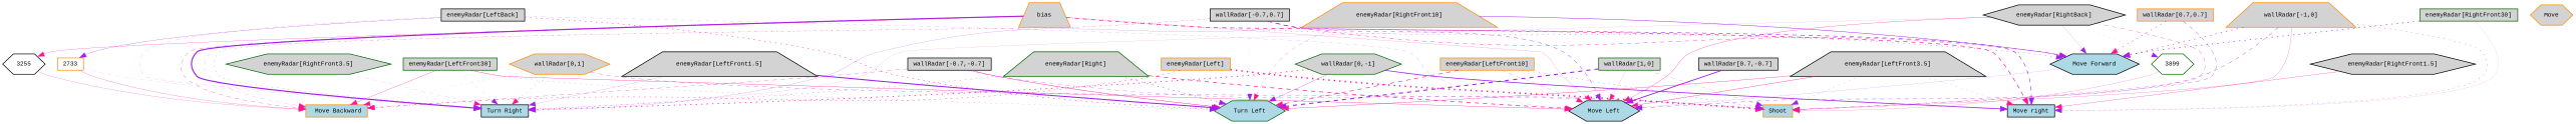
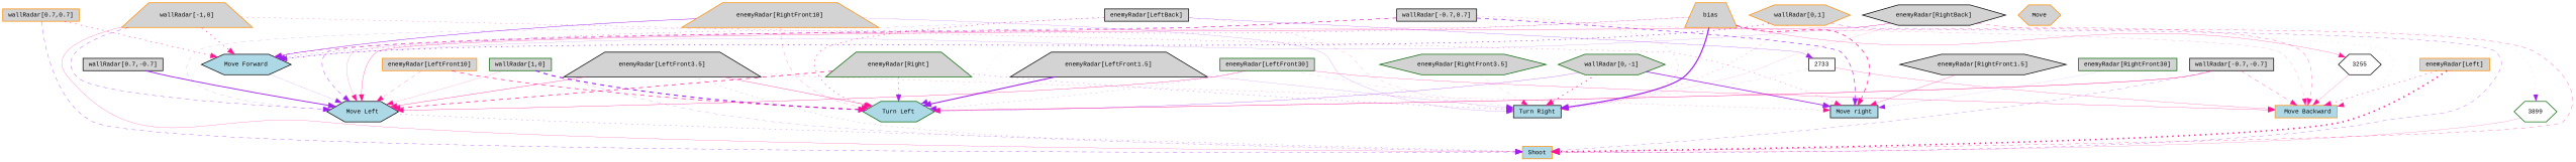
  digraph {
    fontname="Liberation Mono"
    node [color=black fillcolor=lightgray fontname="Liberation Mono" fontsize=9 shape=box style=filled]
    edge [color=deeppink fontname="Liberation Mono" style=solid]
    "wallRadar[1,0]" [color=darkgreen height=0.2 width=0.2]
    Shoot [color=darkorange fillcolor=lightblue height=0.2 width=0.2]
    "Move Left" [fillcolor=lightblue height=0.2 shape=hexagon width=0.2]
    "Turn Left" [color=darkgreen fillcolor=lightblue height=0.2 shape=hexagon width=0.2]
    "wallRadar[0,1]" [color=darkorange height=0.2 shape=hexagon width=0.2]
    "Move Forward" [fillcolor=lightblue height=0.2 shape=hexagon width=0.2]
    " Move Backward" [color=darkorange fillcolor=lightblue height=0.2 width=0.2]
    "Turn Right" [fillcolor=lightblue height=0.2 width=0.2]
    "wallRadar[-1,0]" [color=darkorange height=0.2 shape=trapezium width=0.2]
    "Move right" [fillcolor=lightblue height=0.2 width=0.2]
    "wallRadar[0,-1]" [color=darkgreen height=0.2 shape=hexagon width=0.2]
    "wallRadar[0.7,0.7]" [color=darkorange height=0.2 width=0.2]
    "wallRadar[-0.7,0.7]" [height=0.2 width=0.2]
    "wallRadar[-0.7,-0.7]" [height=0.2 width=0.2]
    "wallRadar[0.7,-0.7]" [height=0.2 width=0.2]
    "enemyRadar[RightBack]" [height=0.2 shape=hexagon width=0.2]
    3899 [color=darkgreen fillcolor=white height=0.2 shape=hexagon width=0.2]
    "enemyRadar[LeftBack]" [height=0.2 width=0.2]
-   2733 [color=darkorange fillcolor=white height=0.2 width=0.2]
+   2733 [fillcolor=white height=0.2 width=0.2]
    "enemyRadar[Right]" [color=darkgreen height=0.2 shape=trapezium width=0.2]
    "enemyRadar[Left]" [color=darkorange height=0.2 width=0.2]
    "enemyRadar[RightFront30]" [color=darkgreen height=0.2 width=0.2]
    "enemyRadar[LeftFront30]" [color=darkgreen height=0.2 width=0.2]
    "enemyRadar[RightFront10]" [color=darkorange height=0.2 shape=trapezium width=0.2]
    "enemyRadar[LeftFront10]" [color=darkorange height=0.2 width=0.2]
    "enemyRadar[RightFront3.5]" [color=darkgreen height=0.2 shape=hexagon width=0.2]
    "enemyRadar[LeftFront3.5]" [height=0.2 shape=trapezium width=0.2]
    "enemyRadar[RightFront1.5]" [height=0.2 shape=hexagon width=0.2]
    "enemyRadar[LeftFront1.5]" [height=0.2 shape=trapezium width=0.2]
    n30 [color=darkorange height=0.2 label=Move shape=hexagon width=0.2]
    bias [color=darkorange height=0.2 shape=trapezium width=0.2]
    3255 [fillcolor=white height=0.2 shape=hexagon width=0.2]
    "wallRadar[1,0]" -> Shoot [color=purple penwidth=0.22345150320319 style=dashed]
    "wallRadar[1,0]" -> "Move Left" [penwidth=0.17976961249362536]
    "wallRadar[1,0]" -> "Turn Left" [color=purple penwidth=1.5478138236794137 style=dashed]
    "wallRadar[0,1]" -> Shoot [color=purple penwidth=0.39035872139017347 style=dashed]
-   "enemyRadar[RightFront30]" -> "Move Forward" [color=purple penwidth=0.8925638211817409 style=dotted]
+   "wallRadar[0,1]" -> "Move Forward" [color=purple penwidth=0.8925638211817409 style=dotted]
    "wallRadar[0,1]" -> " Move Backward" [penwidth=0.126316626012823 style=dotted]
    "wallRadar[0,1]" -> "Turn Right" [penwidth=0.30559899683373876 style=dotted]
    "Move Forward" -> "Move Left" [color=purple penwidth=0.16257868201526476]
    "wallRadar[-1,0]" -> Shoot [penwidth=0.2845401834206379]
    "wallRadar[-1,0]" -> "Move Left" [color=purple penwidth=0.45467467694791985 style=dashed]
    "wallRadar[-1,0]" -> "Move Forward" [penwidth=0.7739332151212499 style=dotted]
    "wallRadar[-1,0]" -> "Move right" [penwidth=0.38184669082373623 style=dotted]
    "wallRadar[0,-1]" -> "Turn Left" [color=purple penwidth=0.3651950867391057]
    "wallRadar[0,-1]" -> "Turn Right" [penwidth=1.066232226954675 style=dotted]
    "wallRadar[0,-1]" -> "Move right" [color=purple penwidth=1.1267309381861073]
    "wallRadar[0.7,0.7]" -> Shoot [color=purple penwidth=0.43987215269291957 style=dashed]
    "wallRadar[0.7,0.7]" -> "Move Forward" [penwidth=0.647574789930566 style=dotted]
    "wallRadar[-0.7,0.7]" -> "Move Left" [color=purple penwidth=0.5382093250493765 style=dashed]
    "wallRadar[-0.7,0.7]" -> "Turn Left" [color=purple penwidth=0.1028112738816562 style=dotted]
    "wallRadar[-0.7,0.7]" -> "Move Forward" [penwidth=0.5316215454205069 style=dashed]
    "wallRadar[-0.7,0.7]" -> " Move Backward" [penwidth=0.17982631140590888 style=dashed]
    "wallRadar[-0.7,0.7]" -> "Turn Right" [penwidth=0.3247462671668687 style=dotted]
    "wallRadar[-0.7,0.7]" -> "Move right" [color=purple penwidth=0.8437553703785322 style=dashed]
    "wallRadar[-0.7,-0.7]" -> Shoot [color=purple penwidth=0.3302290219856012 style=dashed]
    "wallRadar[-0.7,-0.7]" -> "Turn Left" [penwidth=0.6169120320564466]
    "wallRadar[-0.7,-0.7]" -> " Move Backward" [penwidth=0.39600562437800013 style=dashed]
    "wallRadar[0.7,-0.7]" -> "Move Left" [color=purple penwidth=1.2785956166909]
    "enemyRadar[RightBack]" -> Shoot [penwidth=0.38988945198856384 style=dashed]
    "enemyRadar[RightBack]" -> "Move Left" [penwidth=0.3889822964295382]
    "enemyRadar[RightBack]" -> "Move Forward" [color=purple penwidth=0.1811283192051476]
    "enemyRadar[RightBack]" -> "Turn Right" [penwidth=0.12724670190892248]
    "enemyRadar[RightBack]" -> 3899 [color=purple penwidth=0.10568351939294707 style=dotted]
    3899 -> Shoot [penwidth=0.22864145612836315]
    "enemyRadar[LeftBack]" -> "Move Left" [color=purple penwidth=0.1731851320710171 style=dashed]
    "enemyRadar[LeftBack]" -> "Turn Left" [penwidth=0.6901547573481874 style=dotted]
    "enemyRadar[LeftBack]" -> "Turn Right" [penwidth=0.1746123870426198 style=dashed]
    "enemyRadar[LeftBack]" -> 2733 [color=purple penwidth=0.3238329463219336]
    2733 -> " Move Backward" [penwidth=0.30301575076107745]
    2733 -> "Turn Right" [color=purple penwidth=0.10574554360630689 style=dashed]
    "enemyRadar[Right]" -> "Move Left" [penwidth=0.9795175991047351 style=dashed]
    "enemyRadar[Right]" -> "Turn Left" [color=purple penwidth=0.6784648722949506 style=dotted]
    "enemyRadar[Right]" -> "Turn Right" [color=purple penwidth=0.4013126986760309 style=dotted]
    "enemyRadar[Left]" -> Shoot [penwidth=2.1282891953437684 style=dotted]
    "enemyRadar[Left]" -> " Move Backward" [penwidth=0.6189077845602947 style=dotted]
    "enemyRadar[RightFront30]" -> "Move right" [color=purple penwidth=0.10690213531307102]
    "enemyRadar[LeftFront30]" -> "Move Left" [penwidth=0.4593021038823507]
    "enemyRadar[LeftFront30]" -> "Turn Left" [color=purple penwidth=0.2624854279089004 style=dotted]
    "enemyRadar[LeftFront30]" -> " Move Backward" [penwidth=0.3553880509915178]
    "enemyRadar[LeftFront30]" -> "Turn Right" [color=purple penwidth=0.11088672752596601 style=dashed]
    "enemyRadar[RightFront10]" -> "Turn Left" [penwidth=0.24812778217354994 style=dashed]
    "enemyRadar[RightFront10]" -> "Move Forward" [color=purple penwidth=0.663358735071155]
    "enemyRadar[RightFront10]" -> "Turn Right" [color=purple penwidth=0.21362286924640164]
-   "enemyRadar[LeftFront10]" -> Shoot [color=purple penwidth=0.3857881626568129 style=dotted]
+   "Move Left" -> Shoot [color=purple penwidth=0.3857881626568129 style=dotted]
    "enemyRadar[LeftFront10]" -> "Move Left" [penwidth=0.26211948542153707 style=dashed]
    "enemyRadar[LeftFront10]" -> "Turn Left" [penwidth=0.8912471784449936 style=dashed]
    "enemyRadar[RightFront3.5]" -> "Turn Right" [penwidth=0.13949918919221418 style=dashed]
    "enemyRadar[LeftFront3.5]" -> Shoot [color=purple penwidth=0.273141969162236 style=dotted]
    "enemyRadar[LeftFront3.5]" -> "Move Left" [penwidth=0.4940878139609459]
    "enemyRadar[LeftFront3.5]" -> "Turn Left" [penwidth=0.4739441539655682]
    "enemyRadar[LeftFront3.5]" -> "Move right" [penwidth=0.27685355775961074 style=dotted]
    "enemyRadar[RightFront1.5]" -> "Move right" [penwidth=0.36555400853588815]
    "enemyRadar[LeftFront1.5]" -> "Turn Left" [color=purple penwidth=1.5295242699376392]
    "enemyRadar[LeftFront1.5]" -> "Turn Right" [color=purple penwidth=0.1854959982288478]
    bias -> "Move Left" [penwidth=0.20827357968237148]
    bias -> "Move Forward" [color=purple penwidth=0.42282682125253257 style=dotted]
    bias -> " Move Backward" [penwidth=0.3817307805042366 style=dashed]
    bias -> "Turn Right" [color=purple penwidth=1.6897357693453317]
    bias -> "Move right" [penwidth=0.9590618087628646 style=dashed]
    bias -> 3255 [penwidth=0.32282331413473175]
    3255 -> " Move Backward" [penwidth=0.24145319617697514]
  }
